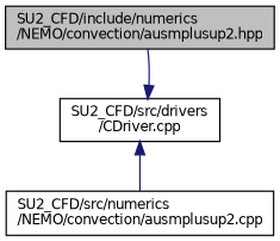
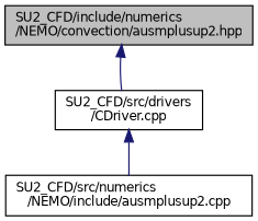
  digraph {
    fontname="DejaVu Sans"
    node [color=black fillcolor=white fontname="DejaVu Sans" fontsize=10 shape=record style=filled]
    edge [color=midnightblue dir=back fontname="DejaVu Sans" fontsize=10 labelfontname=Helvetica labelfontsize=10 style=solid]
    n1 [fillcolor=grey75 fontcolor=black height=0.2 label="SU2_CFD/include/numerics\l/NEMO/convection/ausmplusup2.hpp" width=0.4]
    n2 [height=0.2 label="SU2_CFD/src/drivers\l/CDriver.cpp" width=0.4]
-   n3 [height=0.2 label="SU2_CFD/src/numerics\l/NEMO/convection/ausmplusup2.cpp" width=0.4]
-   n2 -> n1
+   n3 [height=0.2 label="SU2_CFD/src/numerics\l/NEMO/include/ausmplusup2.cpp" width=0.4]
+   n1 -> n2
    n2 -> n3
  }
